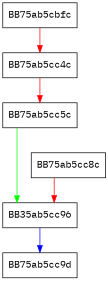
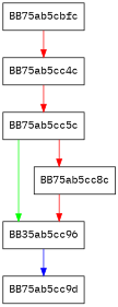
  digraph {
    fontname="IBM Plex Mono"
    splines=ortho
    node [fontname="IBM Plex Mono" shape=box]
    edge [color=red fontname="IBM Plex Mono"]
    BB75ab5cbfc
    BB75ab5cc4c
    BB75ab5cc5c
    n4 [label=BB35ab5cc96]
    BB75ab5cc8c
    BB75ab5cc9d
    BB75ab5cbfc -> BB75ab5cc4c
    BB75ab5cc4c -> BB75ab5cc5c
    BB75ab5cc5c -> n4 [color=green]
+   BB75ab5cc5c -> BB75ab5cc8c
    n4 -> BB75ab5cc9d [color=blue]
    BB75ab5cc8c -> n4
  }
